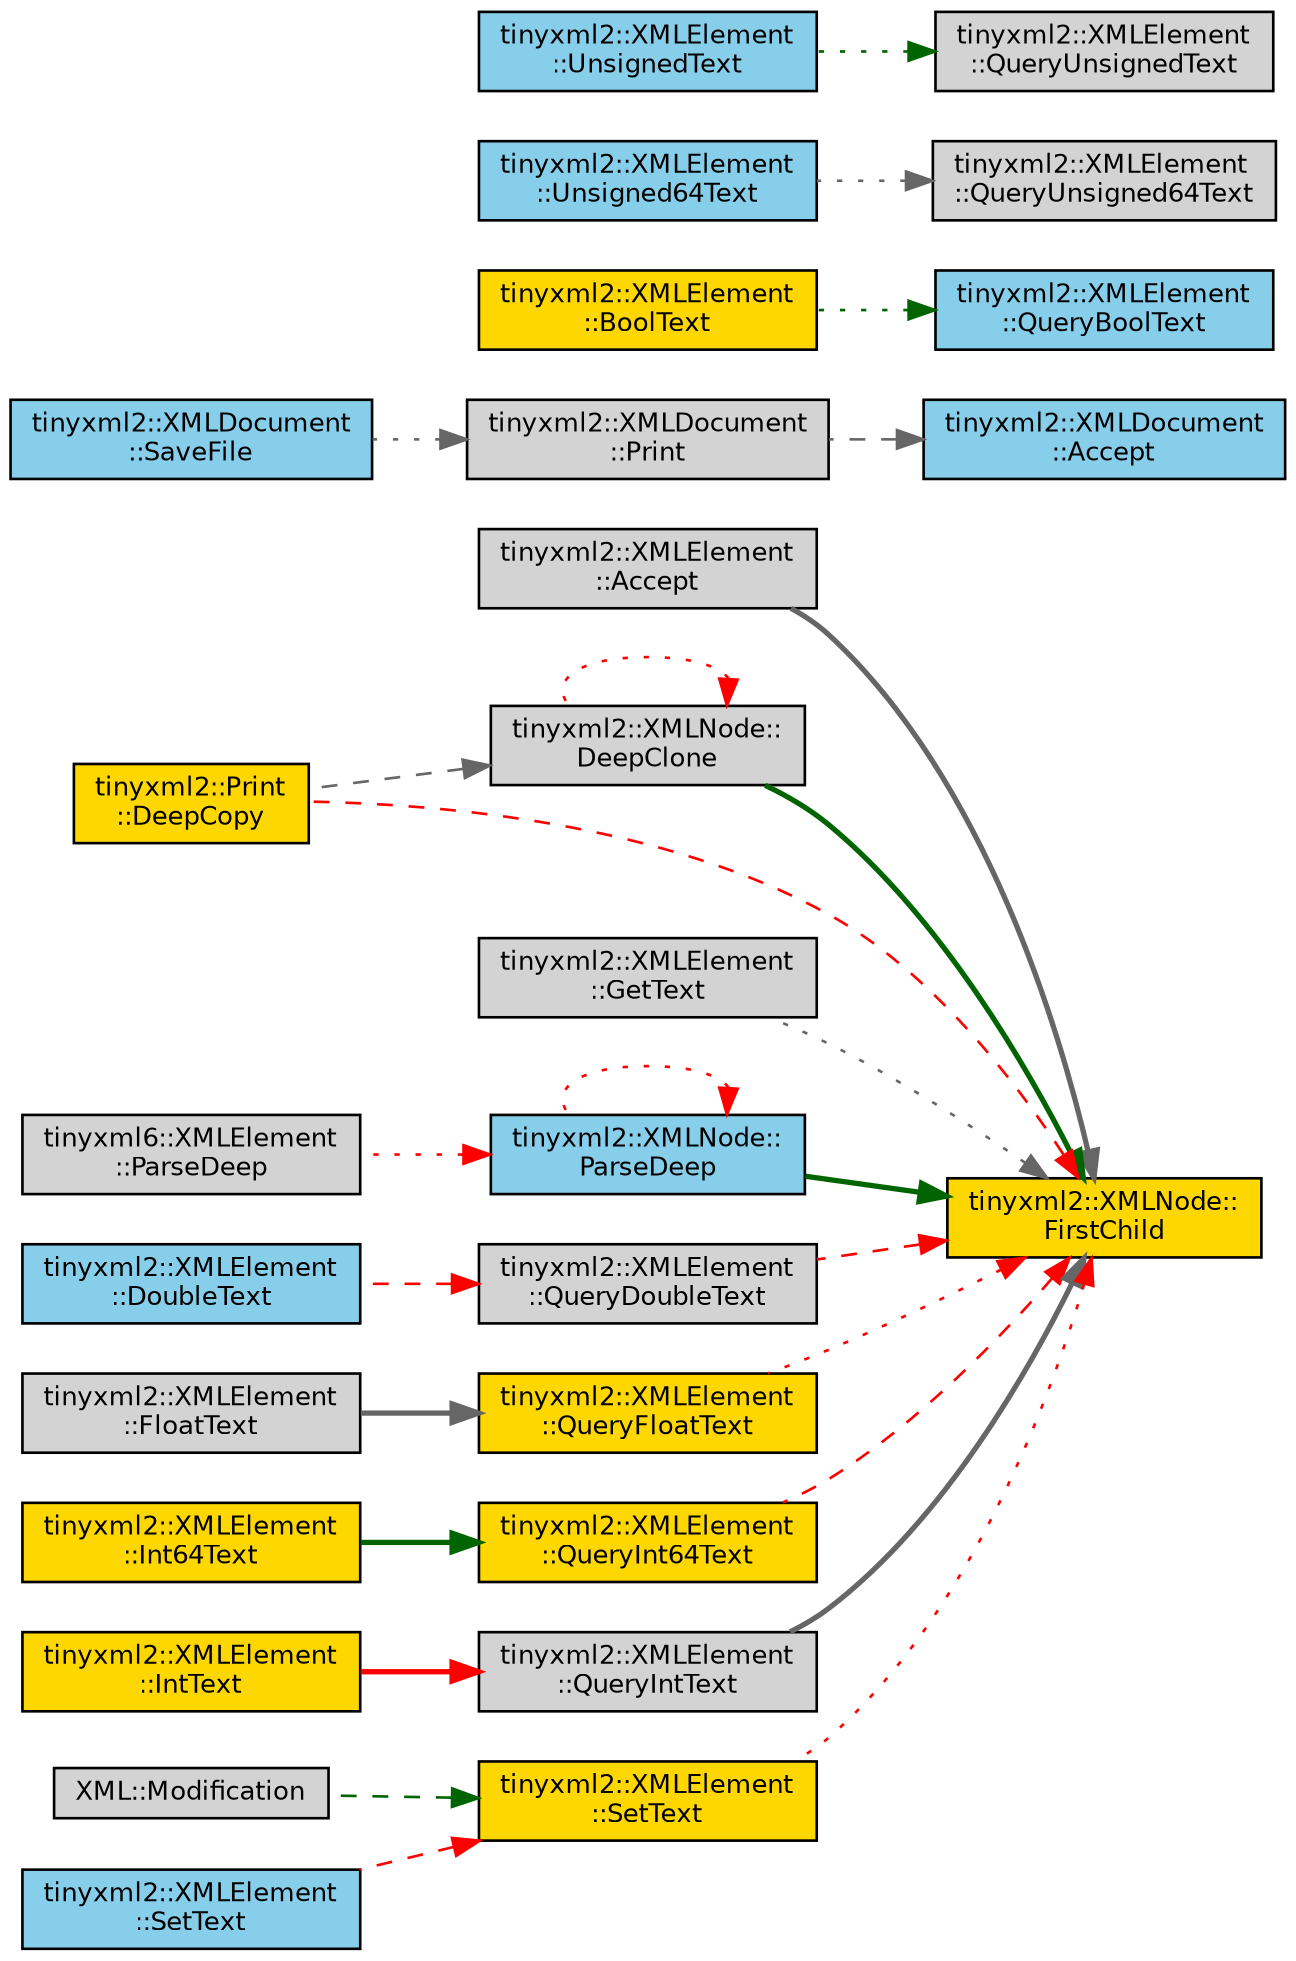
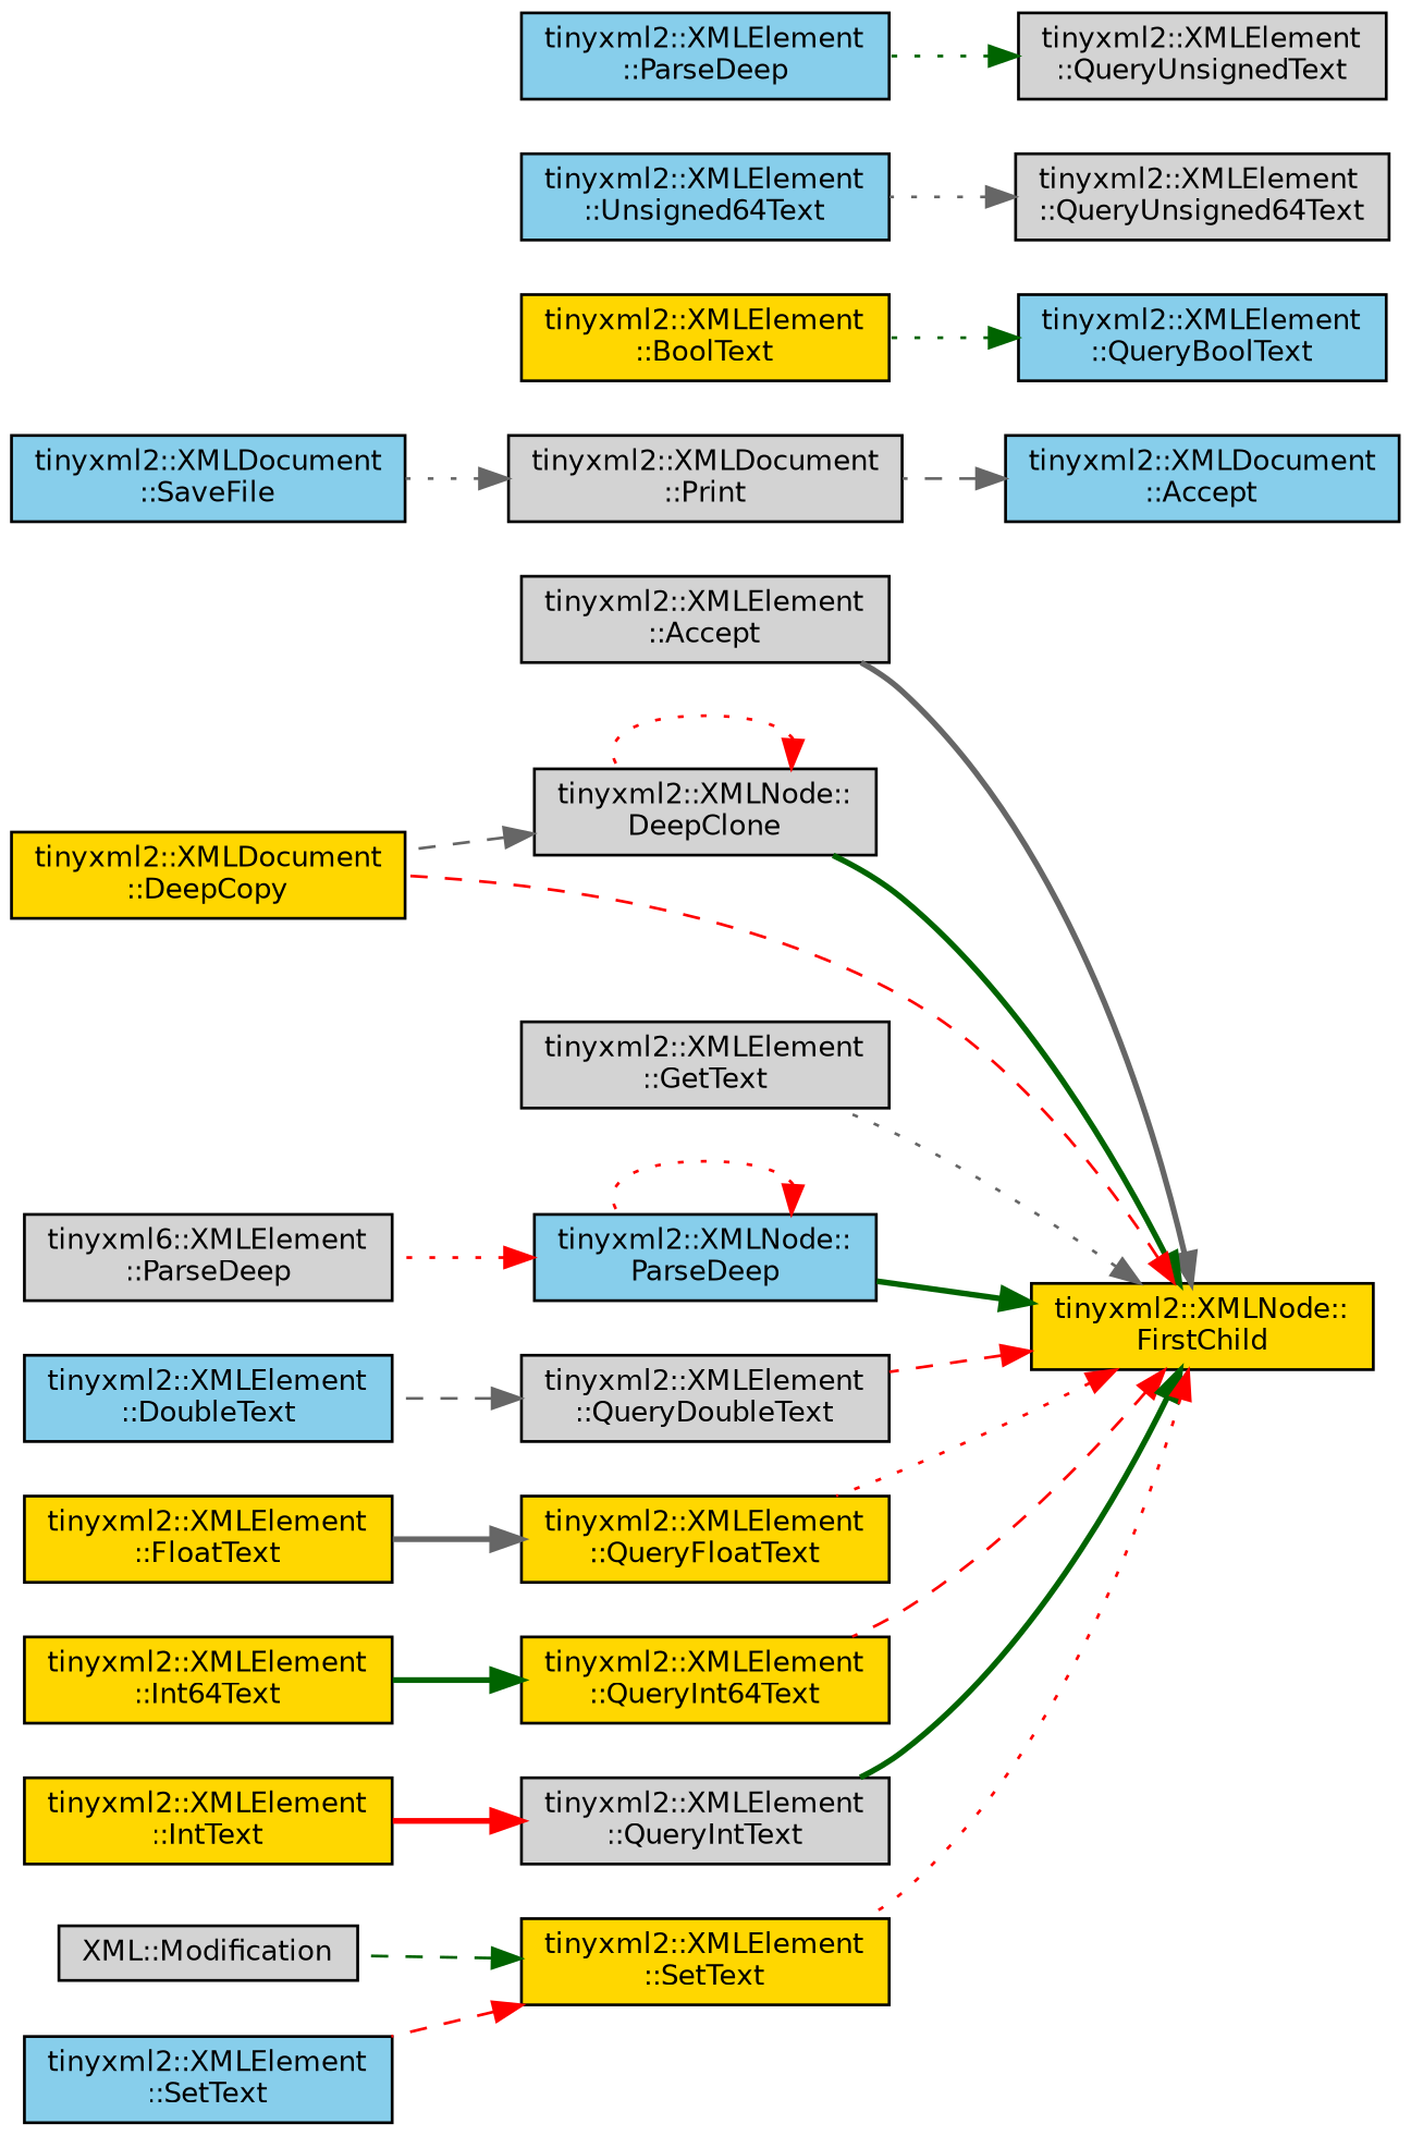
  digraph {
    rankdir=RL
    node [color=black fillcolor=lightgrey fontname=Helvetica fontsize=10 shape=record style=filled]
    edge [color=red dir=back fontname=Helvetica fontsize=10 labelfontname=Helvetica labelfontsize=10 style=dotted]
    n1 [fillcolor=gold fontcolor=black height=0.2 label="tinyxml2::XMLNode::\lFirstChild" width=0.4]
    n2 [height=0.2 label="tinyxml2::XMLElement\l::Accept" width=0.4]
    n3 [height=0.2 label="tinyxml2::XMLNode::\lDeepClone" width=0.4]
-   n4 [fillcolor=gold height=0.2 label="tinyxml2::Print\l::DeepCopy" width=0.4]
+   n4 [fillcolor=gold height=0.2 label="tinyxml2::XMLDocument\l::DeepCopy" width=0.4]
    n5 [height=0.2 label="tinyxml2::XMLElement\l::GetText" width=0.4]
    n6 [fillcolor=skyblue height=0.2 label="tinyxml2::XMLNode::\lParseDeep" width=0.4]
    n7 [height=0.2 label="tinyxml2::XMLElement\l::QueryDoubleText" width=0.4]
    n8 [fillcolor=gold height=0.2 label="tinyxml2::XMLElement\l::QueryFloatText" width=0.4]
    n9 [fillcolor=gold height=0.2 label="tinyxml2::XMLElement\l::QueryInt64Text" width=0.4]
    n10 [height=0.2 label="tinyxml2::XMLElement\l::QueryIntText" width=0.4]
    n11 [fillcolor=gold height=0.2 label="tinyxml2::XMLElement\l::SetText" width=0.4]
    n12 [fillcolor=skyblue height=0.2 label="tinyxml2::XMLDocument\l::Accept" width=0.4]
    n13 [height=0.2 label="tinyxml2::XMLDocument\l::Print" width=0.4]
    n14 [height=0.2 label="tinyxml6::XMLElement\l::ParseDeep" width=0.4]
    n15 [fillcolor=skyblue height=0.2 label="tinyxml2::XMLElement\l::QueryBoolText" width=0.4]
    n16 [fillcolor=gold height=0.2 label="tinyxml2::XMLElement\l::BoolText" width=0.4]
    n17 [fillcolor=skyblue height=0.2 label="tinyxml2::XMLElement\l::DoubleText" width=0.4]
-   n18 [height=0.2 label="tinyxml2::XMLElement\l::FloatText" width=0.4]
+   n18 [fillcolor=gold height=0.2 label="tinyxml2::XMLElement\l::FloatText" width=0.4]
    n19 [fillcolor=gold height=0.2 label="tinyxml2::XMLElement\l::Int64Text" width=0.4]
    n20 [fillcolor=gold height=0.2 label="tinyxml2::XMLElement\l::IntText" width=0.4]
    n21 [height=0.2 label="tinyxml2::XMLElement\l::QueryUnsigned64Text" width=0.4]
    n22 [fillcolor=skyblue height=0.2 label="tinyxml2::XMLElement\l::Unsigned64Text" width=0.4]
    n23 [height=0.2 label="tinyxml2::XMLElement\l::QueryUnsignedText" width=0.4]
-   n24 [fillcolor=skyblue height=0.2 label="tinyxml2::XMLElement\l::UnsignedText" width=0.4]
+   n24 [fillcolor=skyblue height=0.2 label="tinyxml2::XMLElement\l::ParseDeep" width=0.4]
    n25 [height=0.2 label="XML::Modification" width=0.4]
    n26 [fillcolor=skyblue height=0.2 label="tinyxml2::XMLElement\l::SetText" width=0.4]
    n27 [fillcolor=skyblue height=0.2 label="tinyxml2::XMLDocument\l::SaveFile" width=0.4]
    n1 -> n2 [color=gray40 style=bold]
    n1 -> n3 [color=darkgreen style=bold]
    n1 -> n4 [style=dashed]
    n1 -> n5 [color=gray40]
    n1 -> n6 [color=darkgreen style=bold]
    n1 -> n7 [style=dashed]
    n1 -> n8
    n1 -> n9 [style=dashed]
-   n1 -> n10 [color=gray40 style=bold]
+   n1 -> n10 [color=darkgreen style=bold]
    n1 -> n11
    n3 -> n3
    n3 -> n4 [color=gray40 style=dashed]
    n6 -> n6
    n6 -> n14
-   n7 -> n17 [style=dashed]
+   n7 -> n17 [color=gray40 style=dashed]
    n8 -> n18 [color=gray40 style=bold]
    n9 -> n19 [color=darkgreen style=bold]
    n10 -> n20 [style=bold]
    n11 -> n25 [color=darkgreen style=dashed]
    n11 -> n26 [style=dashed]
    n12 -> n13 [color=gray40 style=dashed]
    n13 -> n27 [color=gray40]
    n15 -> n16 [color=darkgreen]
    n21 -> n22 [color=gray40]
    n23 -> n24 [color=darkgreen]
  }
